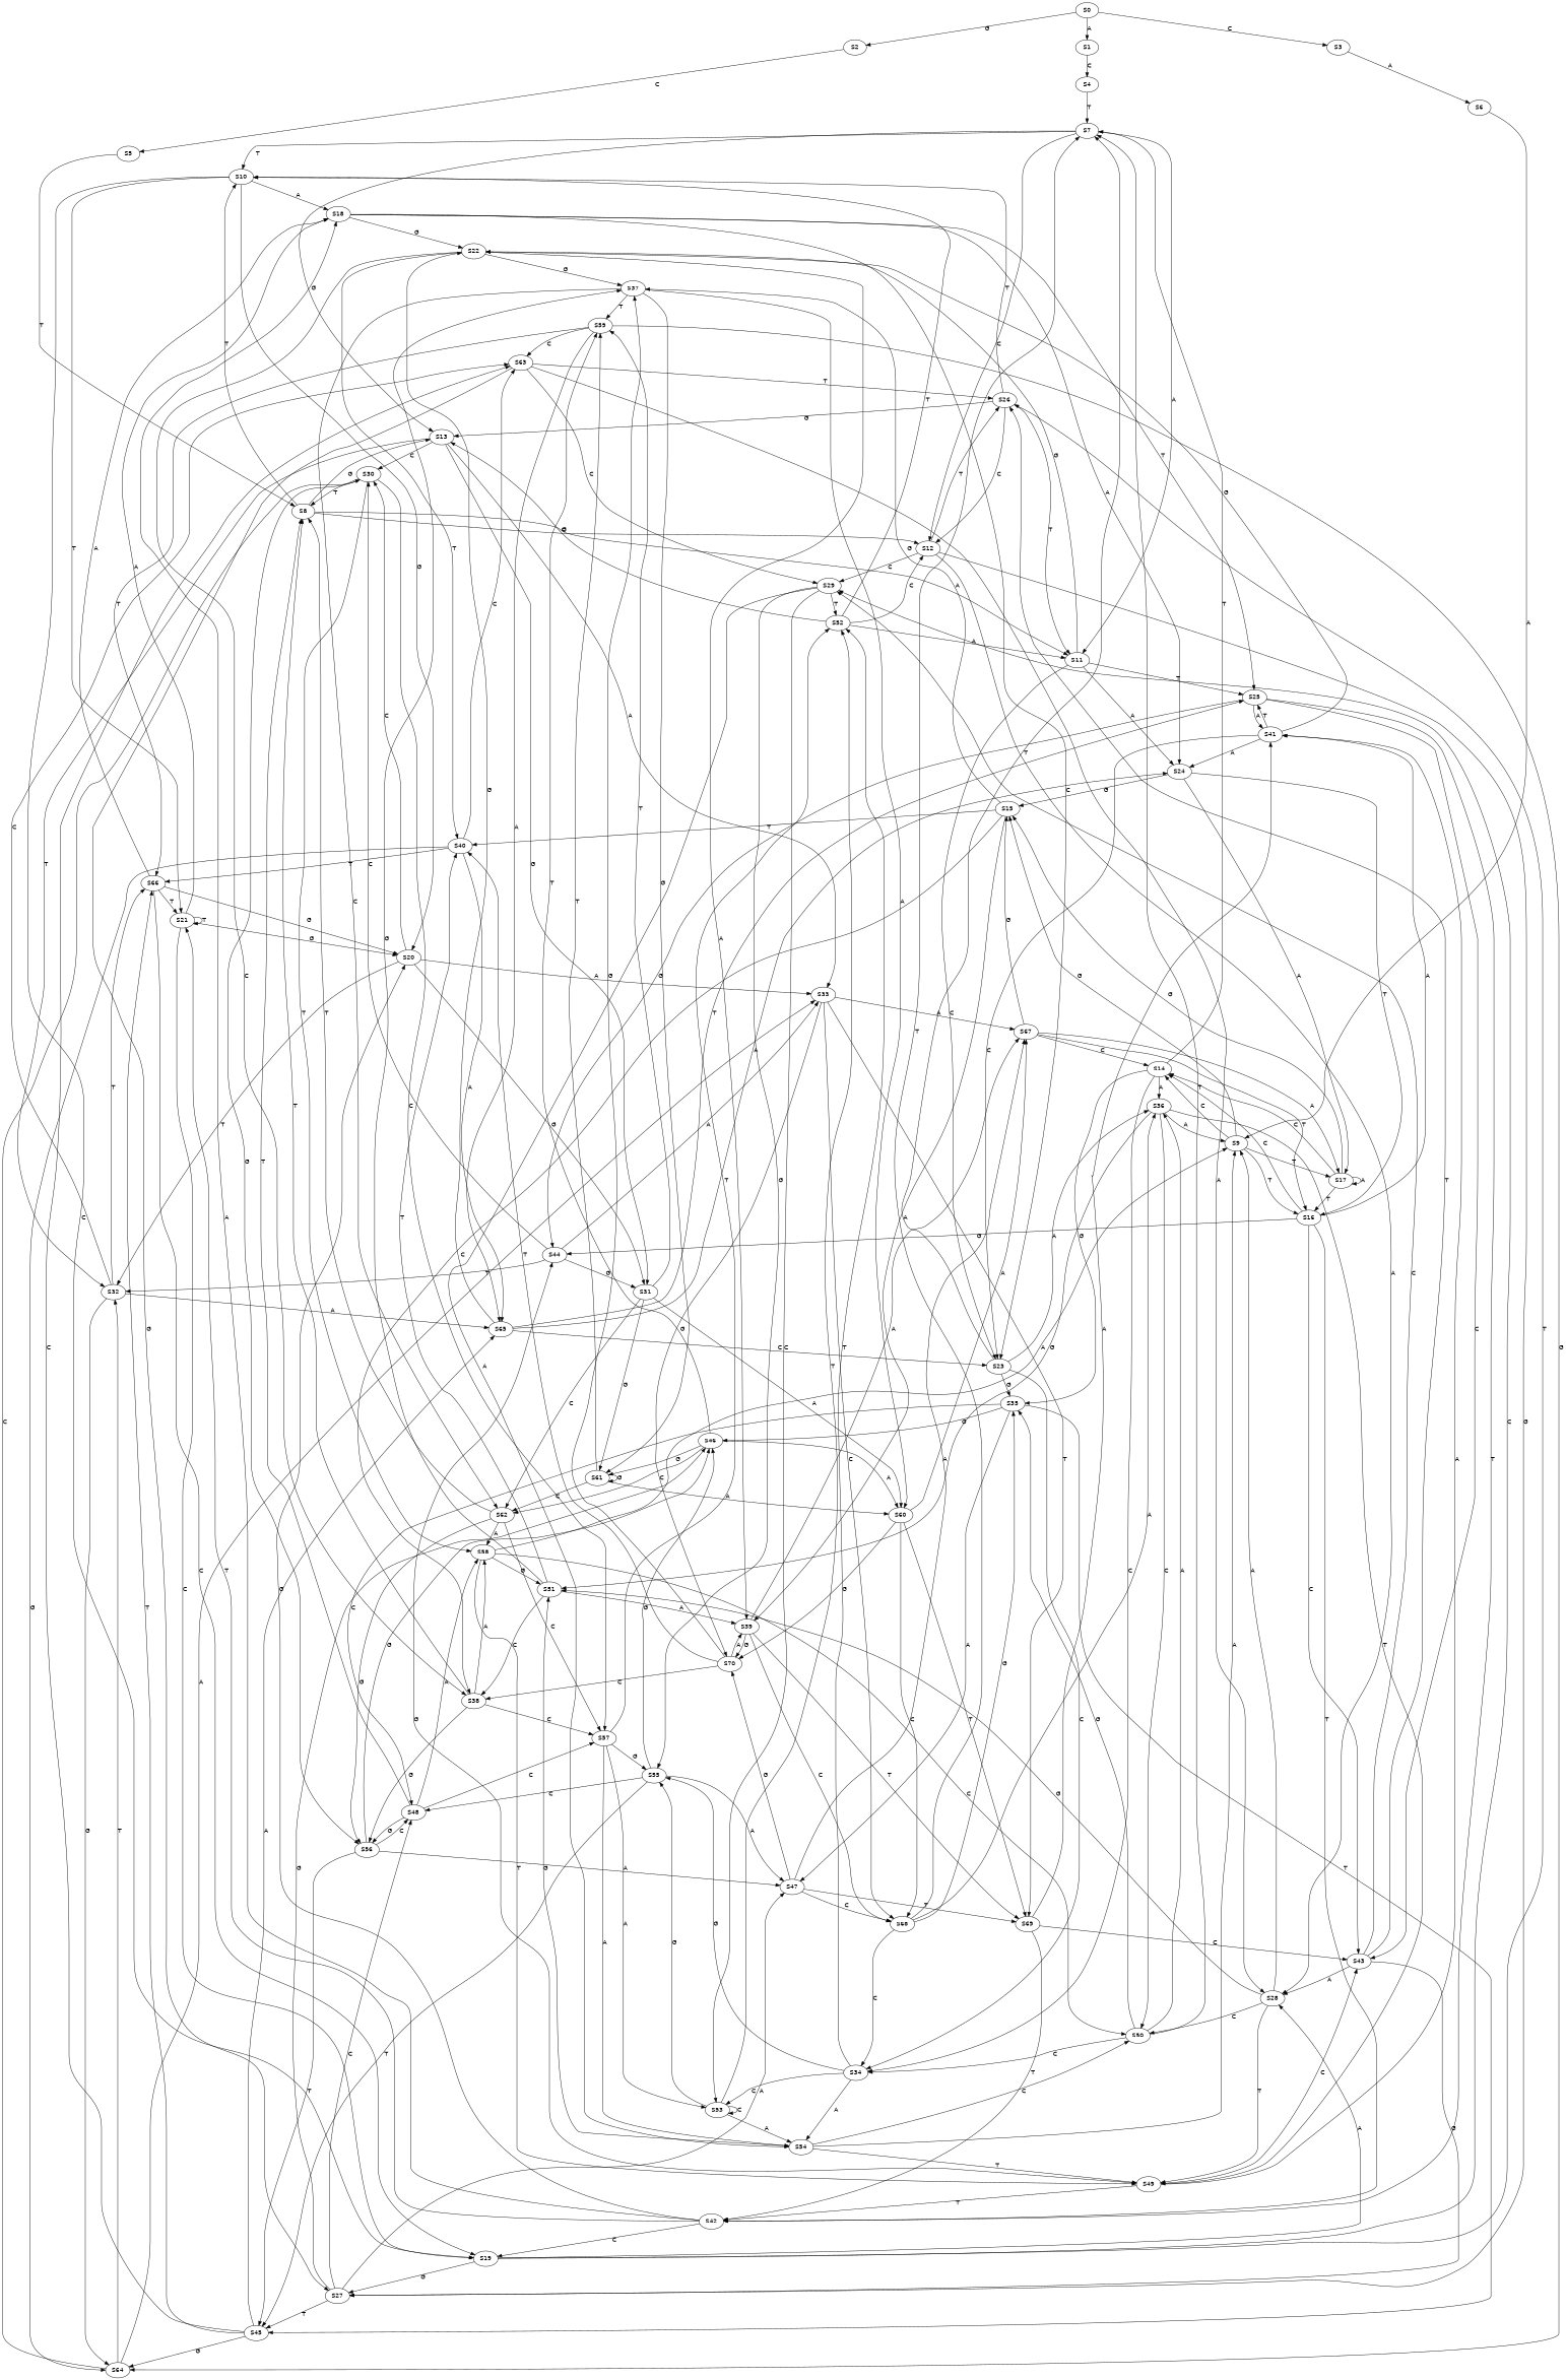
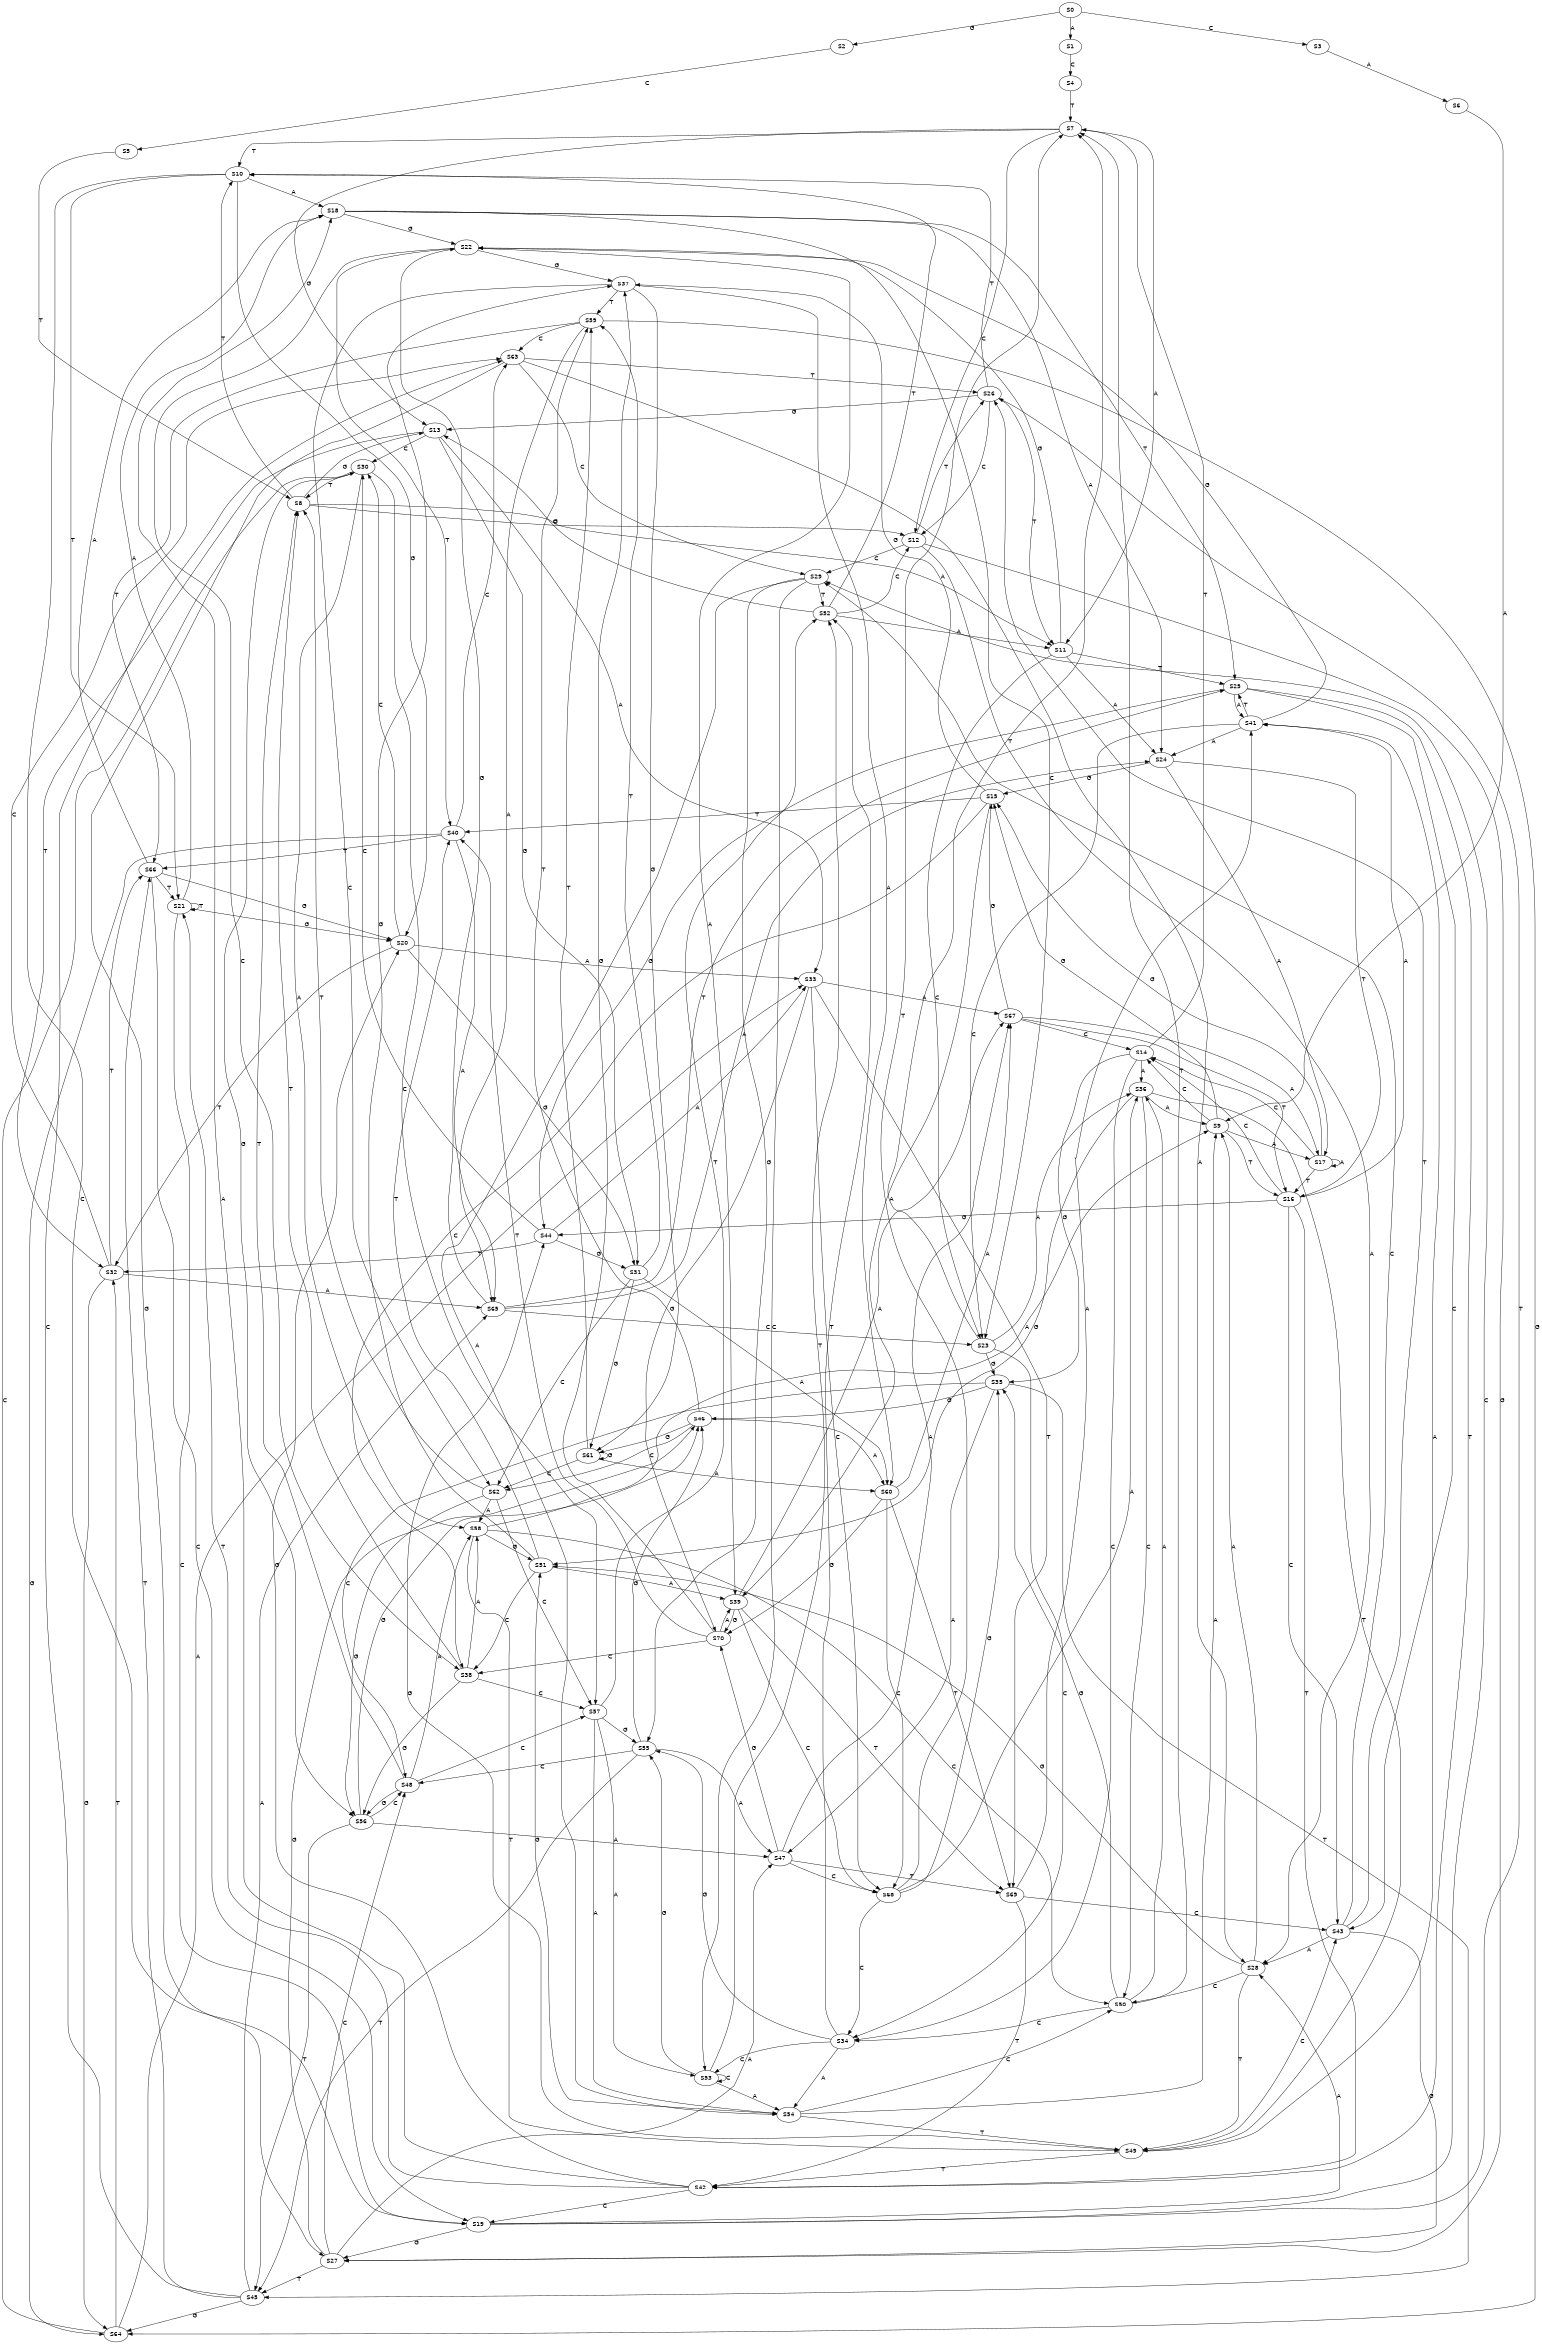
  strict digraph {
    fontname="DejaVu Sans"
    node [fontname="DejaVu Sans"]
    edge [fontname="DejaVu Sans"]
    S0
    S1
    S2
    S3
    S4
    S5
    S6
    S7
    S8
    S9
    S10
    S11
    S12
    S13
    S14
    S15
    S16
    S17
    S18
    S19
    S20
    S21
    S22
    S23
    S24
    S25
    S26
    S27
    S28
    S29
    S30
    S31
    S32
    S33
    S34
    S35
    S36
    S37
    S38
    S39
    S40
    S41
    S42
    S43
    S44
    S45
    S46
    S47
    S48
    S49
    S50
    S51
    S52
    S53
    S54
    S55
    S56
    S57
    S58
    S59
    S60
    S61
    S62
    S63
    S64
    S65
    S66
    S67
    S68
    S69
    S70
    S0 -> S1 [label=A]
    S0 -> S2 [label=G]
    S0 -> S3 [label=C]
    S1 -> S4 [label=C]
    S2 -> S5 [label=C]
    S3 -> S6 [label=A]
    S4 -> S7 [label=T]
    S5 -> S8 [label=T]
    S6 -> S9 [label=A]
    S7 -> S10 [label=T]
    S7 -> S11 [label=A]
    S7 -> S12 [label=C]
    S7 -> S13 [label=G]
    S8 -> S10 [label=T]
    S8 -> S11 [label=A]
    S8 -> S12 [label=C]
    S8 -> S13 [label=G]
    S9 -> S14 [label=C]
    S9 -> S15 [label=G]
    S9 -> S16 [label=T]
-   S9 -> S17 [label=T]
+   S9 -> S17 [label=A]
    S10 -> S18 [label=A]
    S10 -> S19 [label=C]
    S10 -> S20 [label=G]
    S10 -> S21 [label=T]
    S11 -> S22 [label=G]
    S11 -> S23 [label=C]
    S11 -> S24 [label=A]
    S11 -> S25 [label=T]
    S12 -> S26 [label=T]
    S12 -> S27 [label=G]
    S12 -> S28 [label=A]
    S12 -> S29 [label=C]
    S13 -> S30 [label=C]
    S13 -> S31 [label=G]
    S13 -> S32 [label=T]
    S13 -> S33 [label=A]
    S14 -> S7 [label=T]
    S14 -> S34 [label=C]
    S14 -> S35 [label=G]
    S14 -> S36 [label=A]
    S15 -> S37 [label=G]
    S15 -> S38 [label=C]
    S15 -> S39 [label=A]
    S15 -> S40 [label=T]
    S16 -> S14 [label=C]
    S16 -> S41 [label=A]
    S16 -> S42 [label=T]
    S16 -> S43 [label=C]
    S16 -> S44 [label=G]
    S17 -> S14 [label=C]
    S17 -> S15 [label=G]
    S17 -> S16 [label=T]
    S17 -> S17 [label=A]
    S18 -> S22 [label=G]
    S18 -> S23 [label=C]
    S18 -> S24 [label=A]
    S18 -> S25 [label=T]
    S19 -> S26 [label=T]
    S19 -> S27 [label=G]
    S19 -> S28 [label=A]
    S19 -> S29 [label=C]
    S20 -> S30 [label=C]
    S20 -> S31 [label=G]
    S20 -> S32 [label=T]
    S20 -> S33 [label=A]
    S21 -> S18 [label=A]
    S21 -> S19 [label=C]
    S21 -> S20 [label=G]
    S21 -> S21 [label=T]
    S22 -> S37 [label=G]
    S22 -> S38 [label=C]
    S22 -> S39 [label=A]
    S22 -> S40 [label=T]
    S23 -> S7 [label=T]
    S23 -> S34 [label=C]
    S23 -> S35 [label=G]
    S23 -> S36 [label=A]
    S24 -> S15 [label=G]
    S24 -> S16 [label=T]
    S24 -> S17 [label=A]
    S25 -> S41 [label=A]
    S25 -> S42 [label=T]
    S25 -> S43 [label=C]
    S25 -> S44 [label=G]
    S26 -> S10 [label=T]
    S26 -> S11 [label=T]
    S26 -> S12 [label=C]
    S26 -> S13 [label=G]
    S27 -> S45 [label=T]
    S27 -> S46 [label=G]
    S27 -> S47 [label=A]
    S27 -> S48 [label=C]
    S28 -> S9 [label=A]
    S28 -> S49 [label=T]
    S28 -> S50 [label=C]
    S28 -> S51 [label=G]
    S29 -> S52 [label=T]
    S29 -> S53 [label=C]
    S29 -> S54 [label=A]
    S29 -> S55 [label=G]
    S30 -> S8 [label=T]
    S30 -> S56 [label=G]
    S30 -> S57 [label=C]
-   S30 -> S58 [label=T]
+   S30 -> S58 [label=A]
    S31 -> S59 [label=T]
    S31 -> S60 [label=A]
    S31 -> S61 [label=G]
    S31 -> S62 [label=C]
    S32 -> S63 [label=C]
    S32 -> S64 [label=G]
    S32 -> S65 [label=A]
    S32 -> S66 [label=T]
    S33 -> S67 [label=A]
    S33 -> S68 [label=C]
    S33 -> S69 [label=T]
    S33 -> S70 [label=G]
    S34 -> S52 [label=T]
    S34 -> S53 [label=C]
    S34 -> S54 [label=A]
    S34 -> S55 [label=G]
    S35 -> S45 [label=T]
    S35 -> S46 [label=G]
    S35 -> S47 [label=A]
    S35 -> S48 [label=C]
    S36 -> S9 [label=A]
    S36 -> S49 [label=T]
    S36 -> S50 [label=C]
    S36 -> S51 [label=G]
    S37 -> S59 [label=T]
    S37 -> S60 [label=A]
    S37 -> S61 [label=G]
    S37 -> S62 [label=C]
    S38 -> S8 [label=T]
    S38 -> S56 [label=G]
    S38 -> S57 [label=C]
    S38 -> S58 [label=A]
    S39 -> S67 [label=A]
    S39 -> S68 [label=C]
    S39 -> S69 [label=T]
    S39 -> S70 [label=G]
    S40 -> S63 [label=C]
    S40 -> S64 [label=G]
    S40 -> S65 [label=A]
    S40 -> S66 [label=T]
    S41 -> S22 [label=G]
    S41 -> S23 [label=C]
    S41 -> S24 [label=A]
    S41 -> S25 [label=T]
    S42 -> S18 [label=A]
    S42 -> S19 [label=C]
    S42 -> S20 [label=G]
    S42 -> S21 [label=T]
    S43 -> S26 [label=T]
    S43 -> S27 [label=G]
    S43 -> S28 [label=A]
    S43 -> S29 [label=C]
    S44 -> S30 [label=C]
    S44 -> S31 [label=G]
    S44 -> S32 [label=T]
    S44 -> S33 [label=A]
    S45 -> S63 [label=C]
    S45 -> S64 [label=G]
    S45 -> S65 [label=A]
    S45 -> S66 [label=T]
    S46 -> S59 [label=T]
    S46 -> S60 [label=A]
    S46 -> S61 [label=G]
    S46 -> S62 [label=C]
    S47 -> S67 [label=A]
    S47 -> S68 [label=C]
    S47 -> S69 [label=T]
    S47 -> S70 [label=G]
    S48 -> S8 [label=T]
    S48 -> S56 [label=G]
    S48 -> S57 [label=C]
    S48 -> S58 [label=A]
    S49 -> S41 [label=A]
    S49 -> S42 [label=T]
    S49 -> S43 [label=C]
    S49 -> S44 [label=G]
    S50 -> S7 [label=T]
    S50 -> S34 [label=C]
    S50 -> S35 [label=G]
    S50 -> S36 [label=A]
    S51 -> S37 [label=G]
    S51 -> S38 [label=C]
    S51 -> S39 [label=A]
    S51 -> S40 [label=T]
    S52 -> S10 [label=T]
    S52 -> S11 [label=A]
    S52 -> S12 [label=C]
    S52 -> S13 [label=G]
    S53 -> S52 [label=T]
    S53 -> S53 [label=C]
    S53 -> S54 [label=A]
    S53 -> S55 [label=G]
    S54 -> S9 [label=A]
    S54 -> S49 [label=T]
    S54 -> S50 [label=C]
    S54 -> S51 [label=G]
    S55 -> S45 [label=T]
    S55 -> S46 [label=G]
    S55 -> S47 [label=A]
    S55 -> S48 [label=C]
    S56 -> S45 [label=T]
    S56 -> S46 [label=G]
    S56 -> S47 [label=A]
    S56 -> S48 [label=C]
    S57 -> S52 [label=T]
    S57 -> S53 [label=A]
    S57 -> S54 [label=A]
    S57 -> S55 [label=G]
    S58 -> S9 [label=A]
    S58 -> S49 [label=T]
    S58 -> S50 [label=C]
    S58 -> S51 [label=G]
    S59 -> S63 [label=C]
    S59 -> S64 [label=G]
    S59 -> S65 [label=A]
    S59 -> S66 [label=T]
    S60 -> S67 [label=A]
    S60 -> S68 [label=C]
    S60 -> S69 [label=T]
    S60 -> S70 [label=G]
    S61 -> S59 [label=T]
    S61 -> S60 [label=A]
    S61 -> S61 [label=G]
    S61 -> S62 [label=C]
    S62 -> S8 [label=T]
    S62 -> S56 [label=G]
    S62 -> S57 [label=C]
    S62 -> S58 [label=A]
    S63 -> S26 [label=T]
    S63 -> S27 [label=G]
    S63 -> S28 [label=A]
    S63 -> S29 [label=C]
    S64 -> S30 [label=C]
    S64 -> S32 [label=T]
    S64 -> S33 [label=A]
    S65 -> S22 [label=G]
    S65 -> S23 [label=C]
    S65 -> S24 [label=A]
    S65 -> S25 [label=T]
    S66 -> S18 [label=A]
    S66 -> S19 [label=C]
    S66 -> S20 [label=G]
    S66 -> S21 [label=T]
    S67 -> S14 [label=C]
    S67 -> S15 [label=G]
    S67 -> S16 [label=T]
    S67 -> S17 [label=A]
    S68 -> S7 [label=T]
    S68 -> S34 [label=C]
    S68 -> S35 [label=G]
    S68 -> S36 [label=A]
    S69 -> S41 [label=A]
    S69 -> S42 [label=T]
    S69 -> S43 [label=C]
    S70 -> S37 [label=G]
    S70 -> S38 [label=C]
    S70 -> S39 [label=A]
    S70 -> S40 [label=T]
  }
